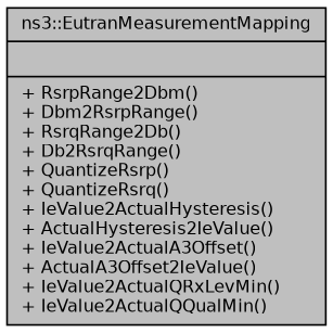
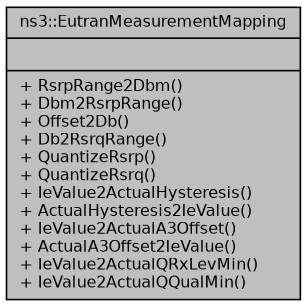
  digraph {
-   n1 [color=black fillcolor=grey75 fontcolor=black fontname=Helvetica fontsize=10 height=0.2 label="{ns3::EutranMeasurementMapping\n||+ RsrpRange2Dbm()\l+ Dbm2RsrpRange()\l+ RsrqRange2Db()\l+ Db2RsrqRange()\l+ QuantizeRsrp()\l+ QuantizeRsrq()\l+ IeValue2ActualHysteresis()\l+ ActualHysteresis2IeValue()\l+ IeValue2ActualA3Offset()\l+ ActualA3Offset2IeValue()\l+ IeValue2ActualQRxLevMin()\l+ IeValue2ActualQQualMin()\l}" shape=record style=filled width=0.4]
+   n1 [color=black fillcolor=grey75 fontcolor=black fontname=Helvetica fontsize=10 height=0.2 label="{ns3::EutranMeasurementMapping\n||+ RsrpRange2Dbm()\l+ Dbm2RsrpRange()\l+ Offset2Db()\l+ Db2RsrqRange()\l+ QuantizeRsrp()\l+ QuantizeRsrq()\l+ IeValue2ActualHysteresis()\l+ ActualHysteresis2IeValue()\l+ IeValue2ActualA3Offset()\l+ ActualA3Offset2IeValue()\l+ IeValue2ActualQRxLevMin()\l+ IeValue2ActualQQualMin()\l}" shape=record style=filled width=0.4]
  }
